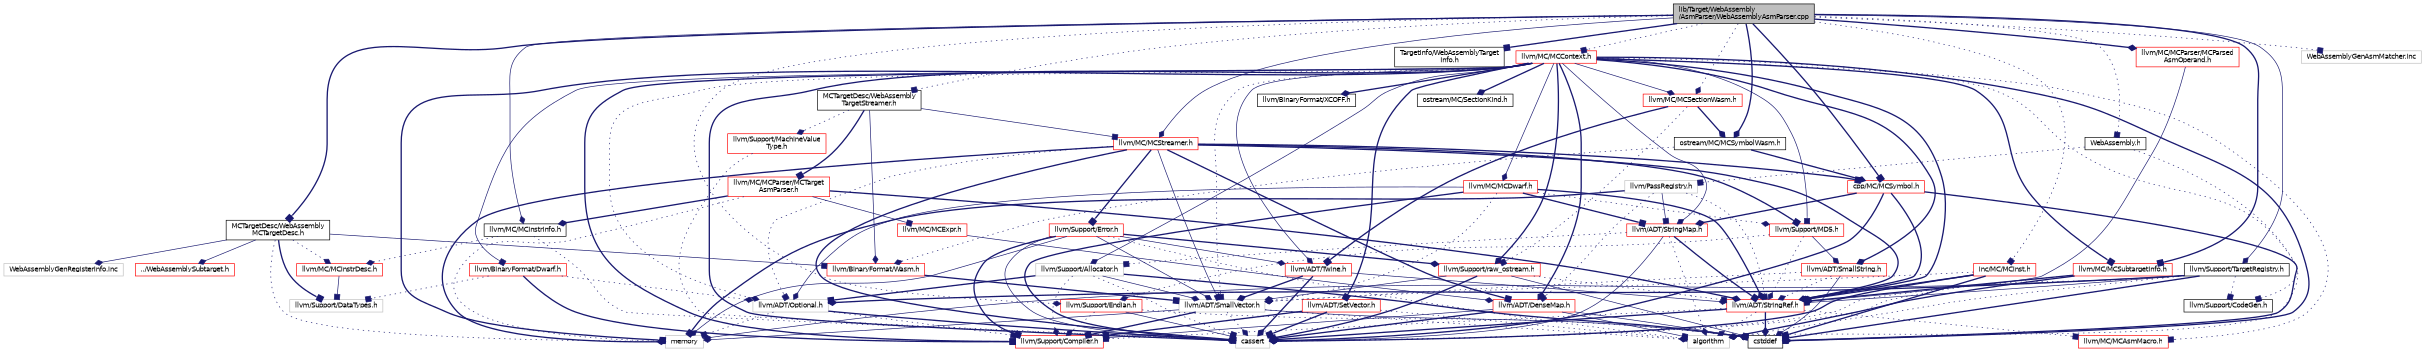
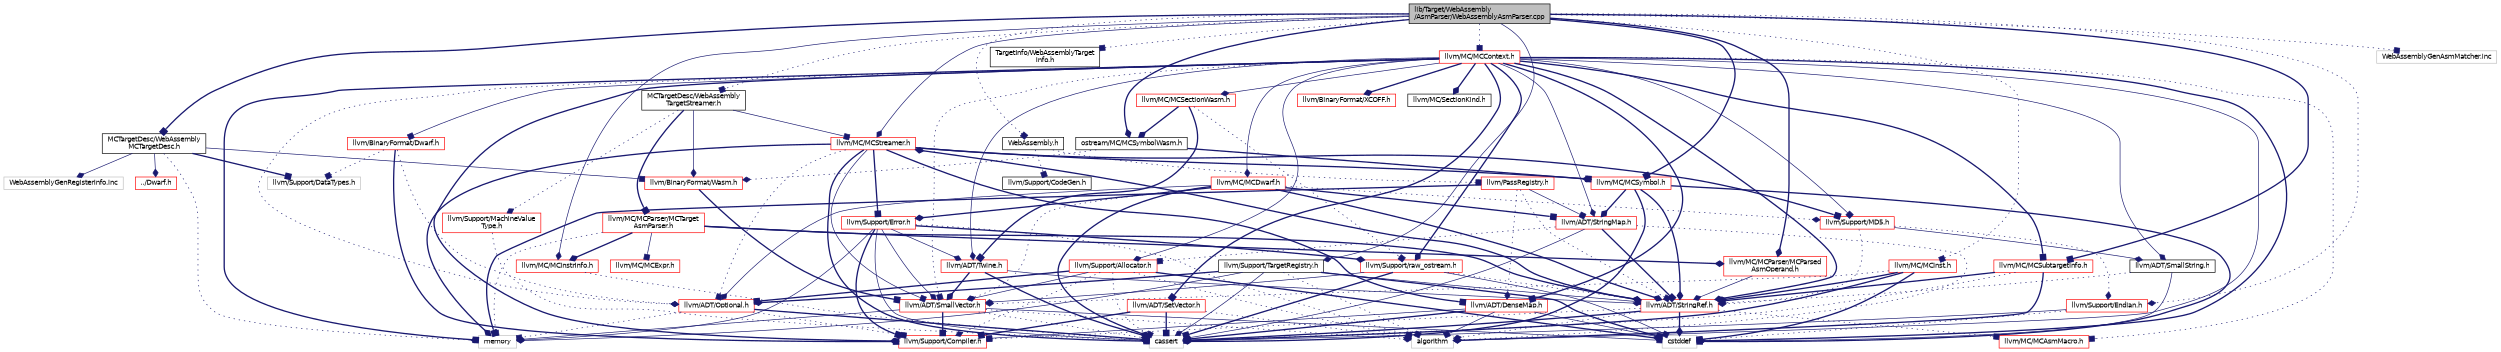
  digraph {
    node [color=red fontname=Helvetica fontsize=10 shape=box]
    edge [arrowhead=diamond color=midnightblue fontname=Helvetica fontsize=10 labelfontname=Helvetica labelfontsize=10 style=bold]
    n1 [color=black fillcolor=grey75 fontcolor=black height=0.2 label="lib/Target/WebAssembly\l/AsmParser/WebAssemblyAsmParser.cpp" style=filled width=0.4]
    n2 [color=black height=0.2 label="MCTargetDesc/WebAssembly\lMCTargetDesc.h" width=0.4]
    n3 [color=black height=0.2 label="MCTargetDesc/WebAssembly\lTargetStreamer.h" width=0.4]
    n4 [height=0.2 label="llvm/MC/MCStreamer.h" width=0.4]
-   n5 [height=0.2 label="cpp/MC/MCSymbol.h" width=0.4]
+   n5 [height=0.2 label="llvm/MC/MCSymbol.h" width=0.4]
    n6 [height=0.2 label="llvm/Support/Endian.h" width=0.4]
    n7 [color=black height=0.2 label="TargetInfo/WebAssemblyTarget\lInfo.h" width=0.4]
    n8 [color=black height=0.2 label="WebAssembly.h" width=0.4]
    n9 [height=0.2 label="llvm/MC/MCContext.h" width=0.4]
    n10 [height=0.2 label="llvm/MC/MCSubtargetInfo.h" width=0.4]
-   n11 [height=0.2 label="inc/MC/MCInst.h" width=0.4]
-   n12 [color=black height=0.2 label="llvm/MC/MCInstrInfo.h" width=0.4]
+   n11 [height=0.2 label="llvm/MC/MCInst.h" width=0.4]
+   n12 [height=0.2 label="llvm/MC/MCInstrInfo.h" width=0.4]
    n13 [height=0.2 label="llvm/MC/MCParser/MCParsed\lAsmOperand.h" width=0.4]
    n14 [height=0.2 label="llvm/MC/MCSectionWasm.h" width=0.4]
    n15 [color=black height=0.2 label="ostream/MC/MCSymbolWasm.h" width=0.4]
    n16 [color=black height=0.2 label="llvm/Support/TargetRegistry.h" width=0.4]
    n17 [color=grey75 height=0.2 label="WebAssemblyGenAsmMatcher.inc" width=0.4]
-   n18 [height=0.2 label="../WebAssemblySubtarget.h" width=0.4]
+   n18 [height=0.2 label="../Dwarf.h" width=0.4]
    n19 [height=0.2 label="llvm/BinaryFormat/Wasm.h" width=0.4]
    n20 [color=grey75 height=0.2 label=memory width=0.4]
-   n21 [height=0.2 label="llvm/MC/MCInstrDesc.h" width=0.4]
    n22 [color=grey75 height=0.2 label="llvm/Support/DataTypes.h" width=0.4]
    n23 [color=grey75 height=0.2 label="WebAssemblyGenRegisterInfo.inc" width=0.4]
    n24 [height=0.2 label="llvm/MC/MCParser/MCTarget\lAsmParser.h" width=0.4]
    n25 [height=0.2 label="llvm/Support/MachineValue\lType.h" width=0.4]
-   n26 [color=grey75 height=0.2 label="llvm/ADT/SmallVector.h" width=0.4]
+   n26 [height=0.2 label="llvm/ADT/SmallVector.h" width=0.4]
    n27 [color=grey75 height=0.2 label=cassert width=0.4]
    n28 [height=0.2 label="llvm/ADT/DenseMap.h" width=0.4]
-   n29 [color=grey75 height=0.2 label="llvm/ADT/Optional.h" width=0.4]
+   n29 [height=0.2 label="llvm/ADT/Optional.h" width=0.4]
    n30 [height=0.2 label="llvm/ADT/StringRef.h" width=0.4]
    n31 [height=0.2 label="llvm/Support/Error.h" width=0.4]
    n32 [height=0.2 label="llvm/Support/MD5.h" width=0.4]
-   n33 [color=black height=0.2 label=cstddef width=0.4]
+   n33 [color=grey75 height=0.2 label=cstddef width=0.4]
    n34 [height=0.2 label="llvm/ADT/StringMap.h" width=0.4]
    n35 [height=0.2 label="llvm/Support/Compiler.h" width=0.4]
-   n36 [color=grey75 height=0.2 label="llvm/PassRegistry.h" width=0.4]
+   n36 [height=0.2 label="llvm/PassRegistry.h" width=0.4]
    n37 [color=black height=0.2 label="llvm/Support/CodeGen.h" width=0.4]
    n38 [color=grey75 height=0.2 label=algorithm width=0.4]
-   n39 [color=grey75 height=0.2 label="llvm/Support/Allocator.h" width=0.4]
+   n39 [height=0.2 label="llvm/Support/Allocator.h" width=0.4]
    n40 [height=0.2 label="llvm/ADT/Twine.h" width=0.4]
    n41 [height=0.2 label="llvm/Support/raw_ostream.h" width=0.4]
-   n42 [height=0.2 label="llvm/ADT/SmallString.h" width=0.4]
+   n42 [color=black height=0.2 label="llvm/ADT/SmallString.h" width=0.4]
    n43 [height=0.2 label="llvm/ADT/SetVector.h" width=0.4]
    n44 [height=0.2 label="llvm/BinaryFormat/Dwarf.h" width=0.4]
-   n45 [color=black height=0.2 label="llvm/BinaryFormat/XCOFF.h" width=0.4]
+   n45 [height=0.2 label="llvm/BinaryFormat/XCOFF.h" width=0.4]
    n46 [height=0.2 label="llvm/MC/MCAsmMacro.h" width=0.4]
    n47 [height=0.2 label="llvm/MC/MCDwarf.h" width=0.4]
-   n48 [color=black height=0.2 label="ostream/MC/SectionKind.h" width=0.4]
+   n48 [color=black height=0.2 label="llvm/MC/SectionKind.h" width=0.4]
    n49 [height=0.2 label="llvm/MC/MCExpr.h" width=0.4]
    n1 -> n2 [arrowhead=box]
    n1 -> n3 [arrowhead=box style=dotted]
    n1 -> n4 [style=solid]
    n1 -> n5 [arrowhead=box]
    n1 -> n6 [style=dotted]
-   n1 -> n7 [arrowhead=box]
+   n1 -> n7 [arrowhead=box style=dotted]
    n1 -> n8 [arrowhead=box style=dotted]
    n1 -> n9 [arrowhead=box style=dotted]
    n1 -> n10 [arrowhead=box]
    n1 -> n11 [arrowhead=box style=dotted]
    n1 -> n12 [style=solid]
    n1 -> n13
-   n1 -> n14 [style=dotted]
    n1 -> n15
    n1 -> n16 [style=solid]
    n1 -> n17 [arrowhead=box style=dotted]
    n2 -> n18 [style=solid]
    n2 -> n19 [arrowhead=box style=solid]
    n2 -> n20 [style=dotted]
-   n2 -> n21 [style=dotted]
    n2 -> n22 [arrowhead=box]
    n2 -> n23 [style=solid]
    n3 -> n4 [arrowhead=box style=solid]
    n3 -> n19 [style=solid]
    n3 -> n24 [arrowhead=box]
    n3 -> n25 [style=dotted]
    n4 -> n5 [arrowhead=box]
    n4 -> n20
    n4 -> n26 [arrowhead=box style=solid]
    n4 -> n27 [arrowhead=box]
    n4 -> n28 [arrowhead=box]
    n4 -> n29 [arrowhead=box style=dotted]
-   n4 -> n30
+   n30 -> n4
    n4 -> n31 [arrowhead=box]
    n4 -> n32 [arrowhead=box]
    n5 -> n27
    n5 -> n30
    n5 -> n33 [arrowhead=box]
    n5 -> n34
    n6 -> n27 [arrowhead=box style=solid]
    n6 -> n33 [arrowhead=box style=dotted]
-   n6 -> n35 [style=dotted]
    n8 -> n36 [arrowhead=box style=dotted]
    n8 -> n37 [arrowhead=box style=dotted]
    n9 -> n10 [arrowhead=box]
    n9 -> n14 [style=solid]
    n9 -> n20 [arrowhead=box]
    n9 -> n26 [arrowhead=box style=dotted]
-   n9 -> n27 [arrowhead=box]
-   n9 -> n28
+   n9 -> n28 [arrowhead=box]
    n9 -> n29 [style=dotted]
    n9 -> n30
    n9 -> n32 [arrowhead=box style=solid]
    n9 -> n33
    n9 -> n34 [style=solid]
-   n9 -> n35 [arrowhead=box]
-   n9 -> n38 [style=dotted]
+   n9 -> n35
+   n9 -> n38 [style=solid]
    n9 -> n39 [style=solid]
    n9 -> n40 [style=solid]
    n9 -> n41
-   n9 -> n42
+   n9 -> n42 [style=solid]
    n9 -> n43 [arrowhead=box]
    n9 -> n44 [arrowhead=box style=solid]
    n9 -> n45
    n9 -> n46 [arrowhead=box style=dotted]
    n9 -> n47 [style=solid]
    n9 -> n48
    n10 -> n27 [style=dotted]
    n10 -> n30
    n10 -> n38
    n11 -> n26 [style=dotted]
    n11 -> n27
    n11 -> n30
    n11 -> n33 [arrowhead=box]
-   n12 -> n21 [style=dotted]
    n12 -> n27 [style=dotted]
    n13 -> n30 [style=solid]
    n14 -> n15
    n14 -> n40 [arrowhead=box]
    n14 -> n41 [arrowhead=box style=dotted]
    n15 -> n5
    n15 -> n19 [style=dotted]
    n16 -> n20 [style=solid]
-   n16 -> n27 [style=dotted]
+   n16 -> n27 [style=solid]
    n16 -> n29
    n16 -> n30 [arrowhead=box style=solid]
    n16 -> n33 [arrowhead=box]
-   n16 -> n37 [arrowhead=box style=dotted]
-   n16 -> n38 [style=dotted]
+   n16 -> n38 [arrowhead=box style=dotted]
    n19 -> n26 [arrowhead=box]
-   n21 -> n22 [arrowhead=box style=solid]
    n24 -> n12
+   n24 -> n13
    n24 -> n20 [arrowhead=box style=dotted]
    n24 -> n30
    n24 -> n49 [arrowhead=box style=solid]
    n25 -> n27 [style=dotted]
    n26 -> n20 [style=solid]
    n26 -> n27 [style=dotted]
    n26 -> n33 [arrowhead=box style=solid]
    n26 -> n35 [arrowhead=box]
    n26 -> n38 [style=dotted]
    n28 -> n27
    n28 -> n33 [style=solid]
    n28 -> n35 [arrowhead=box style=solid]
    n28 -> n38 [arrowhead=box style=solid]
    n29 -> n20 [arrowhead=box style=dotted]
    n29 -> n27 [arrowhead=box]
    n29 -> n35 [arrowhead=box style=dotted]
    n30 -> n27
    n30 -> n33
    n30 -> n35 [arrowhead=box style=dotted]
    n30 -> n38 [style=dotted]
    n30 -> n46 [arrowhead=box style=dotted]
    n31 -> n20 [style=solid]
    n31 -> n26 [style=solid]
    n31 -> n27 [style=solid]
    n31 -> n35 [arrowhead=box]
    n31 -> n38 [arrowhead=box style=dotted]
    n31 -> n40 [style=solid]
    n31 -> n41
    n32 -> n6 [style=dotted]
    n32 -> n30 [style=dotted]
    n32 -> n42 [style=solid]
    n34 -> n27 [style=solid]
    n34 -> n30 [arrowhead=box]
    n34 -> n38 [style=dotted]
    n34 -> n39 [arrowhead=box style=dotted]
    n36 -> n20 [arrowhead=box]
-   n36 -> n28 [arrowhead=box style=dotted]
+   n36 -> n28 [style=dotted]
    n36 -> n30 [arrowhead=box style=dotted]
    n36 -> n34 [arrowhead=box style=solid]
    n39 -> n26 [style=solid]
    n39 -> n27 [arrowhead=box style=dotted]
    n39 -> n29 [arrowhead=box]
    n39 -> n33
    n39 -> n35 [style=dotted]
+   n39 -> n38 [arrowhead=box style=dotted]
    n40 -> n26
    n40 -> n27
    n40 -> n30 [style=solid]
    n41 -> n26 [style=solid]
    n41 -> n27 [arrowhead=box]
-   n41 -> n30 [arrowhead=box style=dotted]
+   n41 -> n30 [style=dotted]
    n41 -> n33 [arrowhead=box style=solid]
-   n42 -> n26 [style=dotted]
    n42 -> n30 [style=dotted]
    n42 -> n33 [style=solid]
    n43 -> n27 [arrowhead=box]
    n43 -> n35 [arrowhead=box]
    n43 -> n38 [style=dotted]
    n44 -> n22 [arrowhead=box style=dotted]
    n44 -> n29 [style=dotted]
    n44 -> n35 [arrowhead=box]
    n47 -> n26 [style=dotted]
    n47 -> n27
    n47 -> n29 [style=solid]
    n47 -> n30
+   n47 -> n31
    n47 -> n32 [style=dotted]
    n47 -> n34 [arrowhead=box]
-   n49 -> n28 [style=solid]
  }
